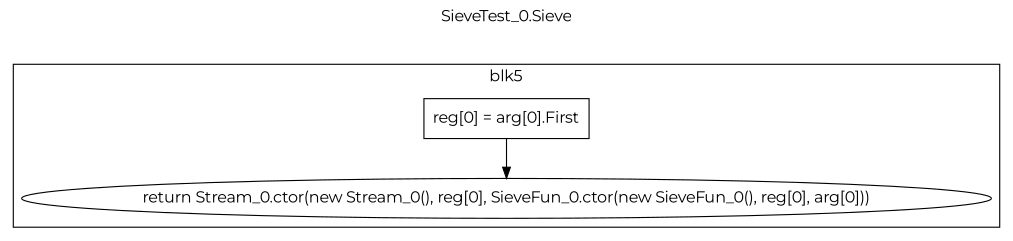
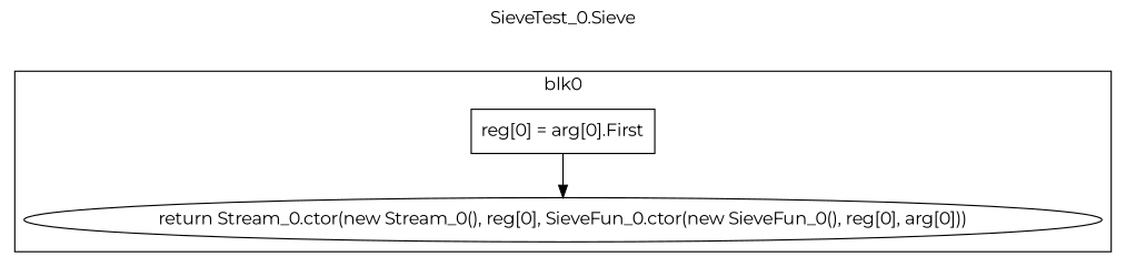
  digraph {
    label="SieveTest_0.Sieve"
    labelloc=t
    rankdir=TB
    fontname=Montserrat
    node [fontname=Montserrat]
    n1 [label="reg[0] = arg[0].First\n" shape=box]
    n2 [label="return Stream_0.ctor(new Stream_0(), reg[0], SieveFun_0.ctor(new SieveFun_0(), reg[0], arg[0]))"]
    subgraph cluster_1 {
-     label=blk5
+     label=blk0
      n1
      n2
    }
    n1 -> n2 [fontname=Montserrat]
  }
